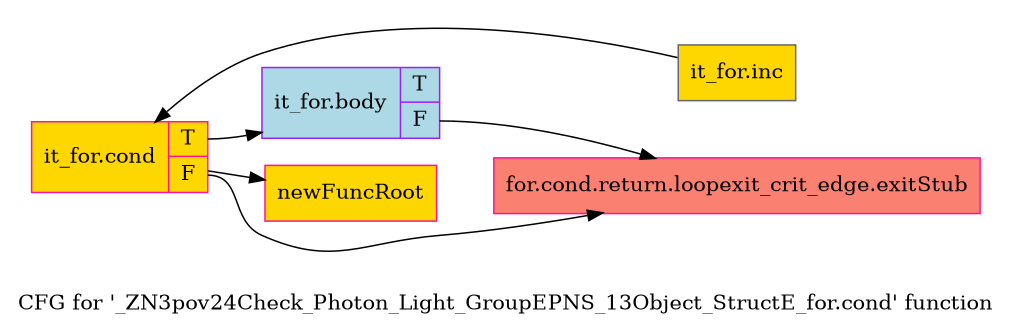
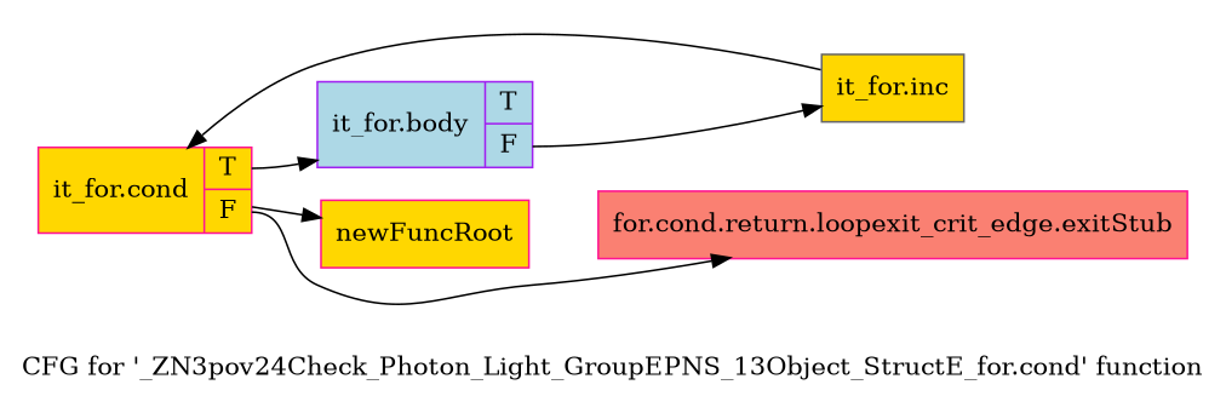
  digraph {
    label="CFG for '_ZN3pov24Check_Photon_Light_GroupEPNS_13Object_StructE_for.cond' function"
    rankdir=LR
    node [color=deeppink fillcolor=gold shape=record style=filled]
    n1 [label="{newFuncRoot}"]
    n2 [label="{it_for.cond|{<s0>T|<s1>F}}"]
    n3 [fillcolor=salmon label="{for.cond.return.loopexit_crit_edge.exitStub}"]
    n4 [color=purple fillcolor=lightblue label="{it_for.body|{<s0>T|<s1>F}}"]
    n5 [color=gray40 label="{it_for.inc}"]
    n2 -> n1
    n2 -> n3 [tailport=s1]
    n2 -> n4 [tailport=s0]
-   n4 -> n3 [tailport=s1]
+   n4 -> n5 [tailport=s1]
    n5 -> n2
  }
